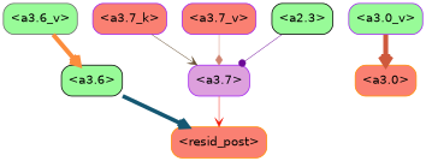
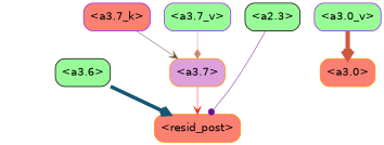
  strict digraph {
    splines=true
    node [color=darkorange fillcolor=salmon fontname=Helvetica shape=box style="filled, rounded"]
    edge [arrowhead=vee penwidth=0.6]
-   "<a3.7>" [color=purple fillcolor=plum]
+   "<a3.7>" [fillcolor=plum]
    "<resid_post>"
    "<a3.6>" [color=black fillcolor=palegreen]
    "<a3.0>"
    "<a2.3>" [color=black fillcolor=palegreen]
    "<a3.7_k>" [color=purple]
-   "<a3.7_v>" [color=purple]
-   "<a3.6_v>" [color=gray40 fillcolor=palegreen]
+   "<a3.7_v>" [color=purple fillcolor=palegreen]
    "<a3.0_v>" [color=purple fillcolor=palegreen]
    "<a3.7>" -> "<resid_post>" [color="#f21807"]
    "<a3.6>" -> "<resid_post>" [color="#145772" penwidth=4.7534414529800415]
-   "<a2.3>" -> "<a3.7>" [arrowhead=dot color="#6c0997"]
+   "<a2.3>" -> "<resid_post>" [arrowhead=dot color="#6c0997"]
    "<a3.7_k>" -> "<a3.7>" [color="#644b2d"]
    "<a3.7_v>" -> "<a3.7>" [arrowhead=diamond color="#cf8471"]
-   "<a3.6_v>" -> "<a3.6>" [color="#fc8d3d" penwidth=5.297133803367615]
    "<a3.0_v>" -> "<a3.0>" [color="#ce593c" penwidth=5.680712580680847]
  }
